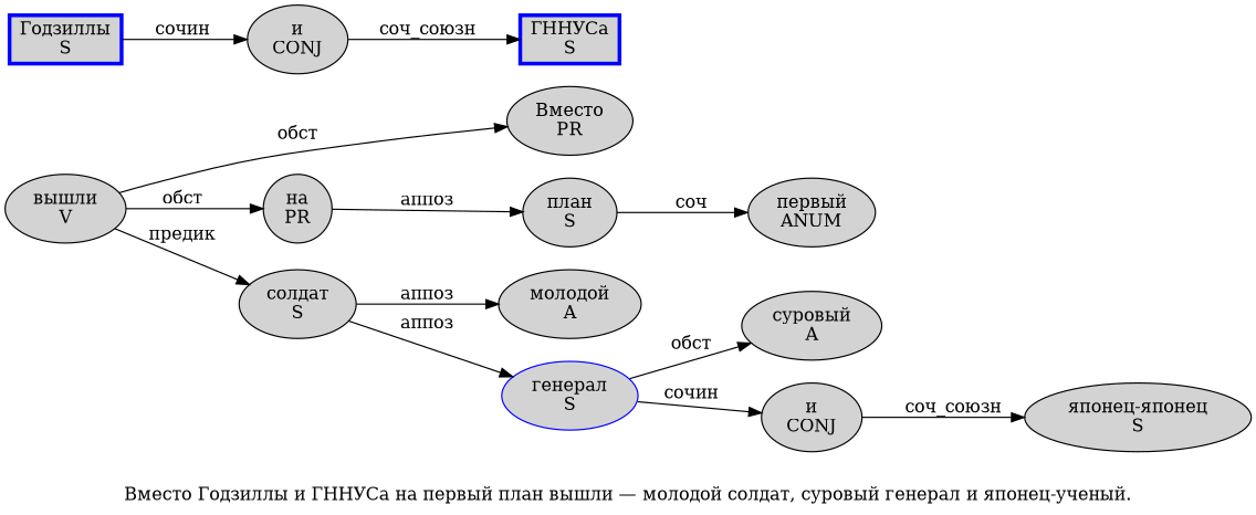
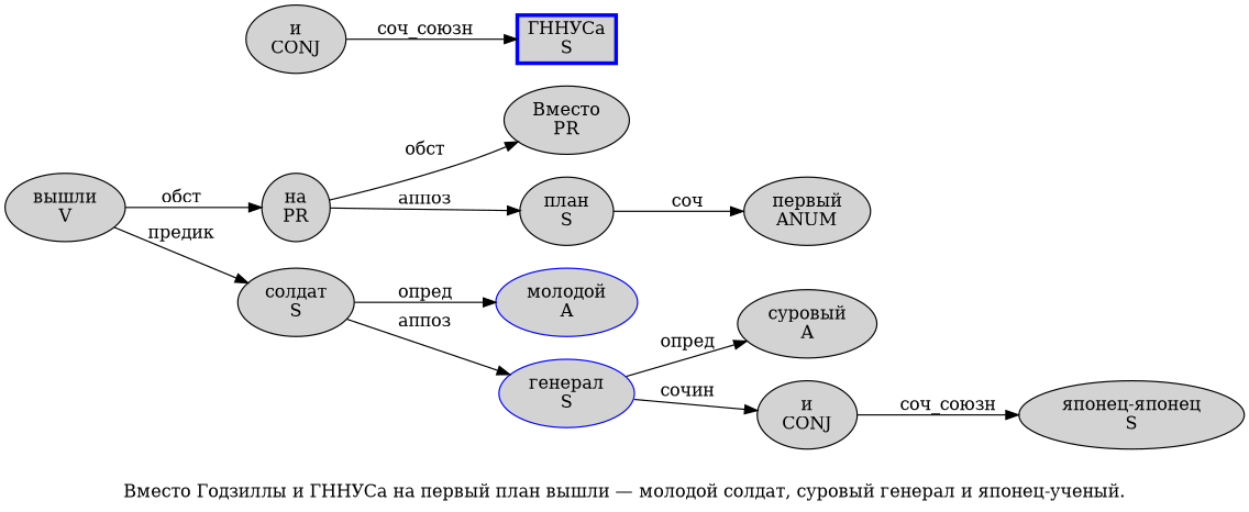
  digraph {
    label="Вместо Годзиллы и ГННУСа на первый план вышли — молодой солдат, суровый генерал и японец-ученый."
    rankdir=LR
    node [fillcolor=lightgray penwidth=1 shape=ellipse style=filled]
    n1 [label="Вместо\nPR"]
-   n2 [color=blue label="Годзиллы\nS" penwidth=3 shape=box]
    n3 [label="и\nCONJ"]
    n4 [color=blue label="ГННУСа\nS" penwidth=3 shape=box]
    n5 [label="на\nPR"]
    n6 [label="план\nS"]
    n7 [label="первый\nANUM"]
    n8 [label="вышли\nV"]
    n9 [label="солдат\nS"]
-   n10 [label="молодой\nA"]
+   n10 [label="молодой\nA" color=blue]
    n11 [color=blue label="генерал\nS"]
    n12 [label="суровый\nA"]
    n13 [label="и\nCONJ"]
    n14 [label="японец-японец\nS"]
-   n2 -> n3 [label="сочин"]
    n3 -> n4 [label="соч_союзн"]
    n5 -> n6 [label="аппоз"]
    n6 -> n7 [label="соч"]
-   n8 -> n1 [label="обст"]
+   n5 -> n1 [label="обст"]
    n8 -> n5 [label="обст"]
    n8 -> n9 [label="предик"]
-   n9 -> n10 [label="аппоз"]
+   n9 -> n10 [label="опред"]
    n9 -> n11 [label="аппоз"]
-   n11 -> n12 [label="обст"]
+   n11 -> n12 [label="опред"]
    n11 -> n13 [label="сочин"]
    n13 -> n14 [label="соч_союзн"]
  }
